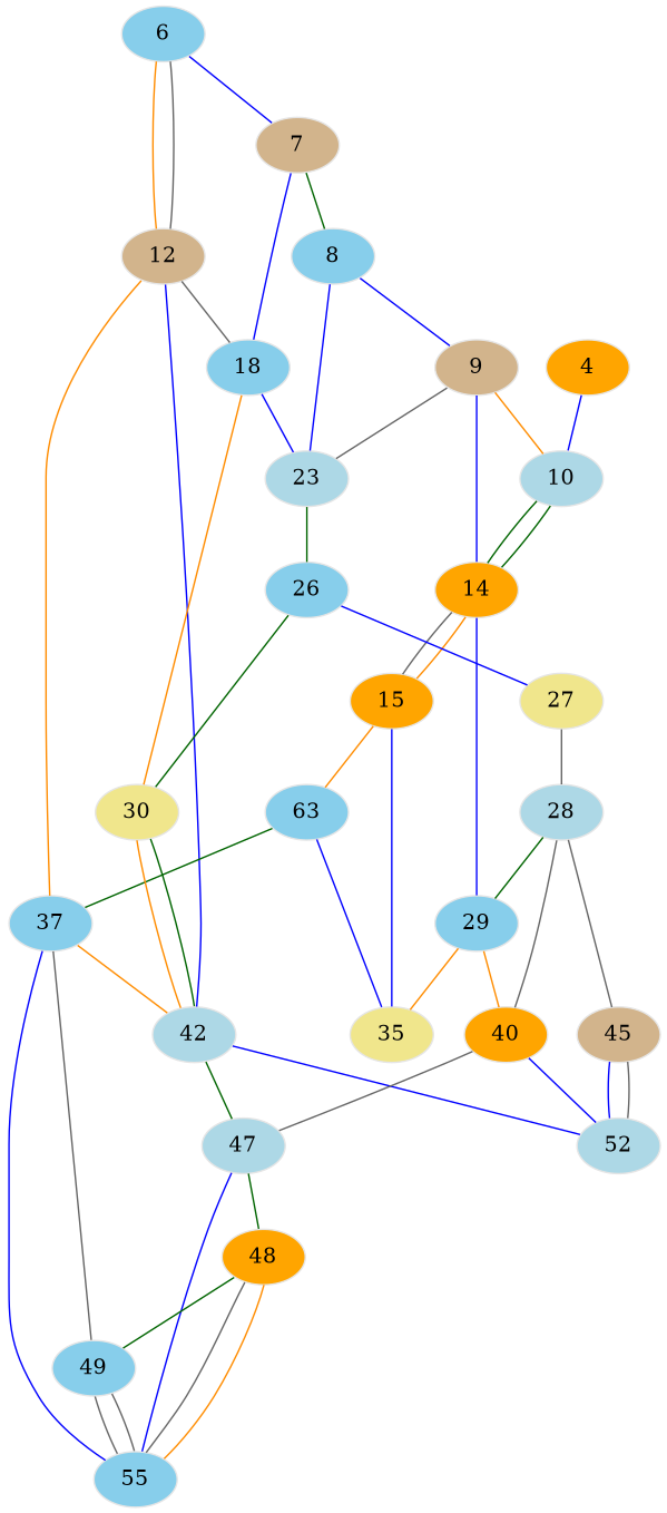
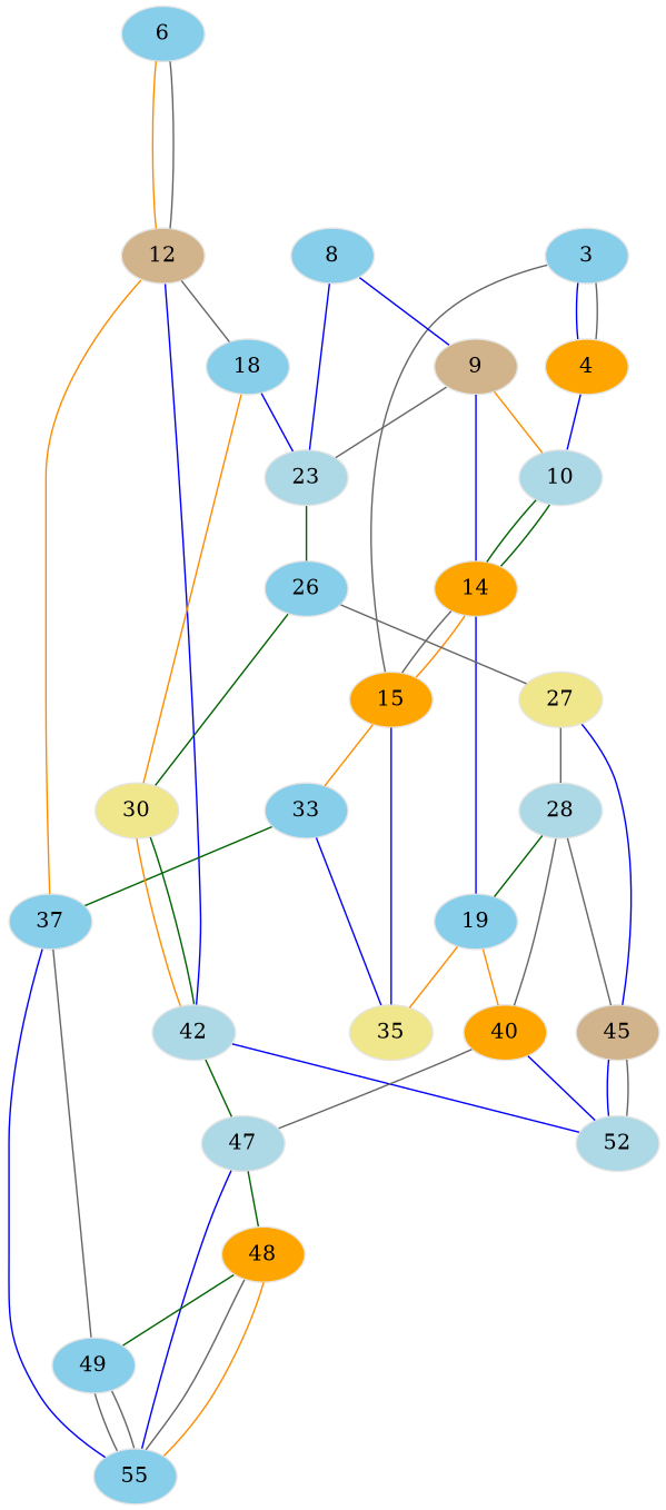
  graph {
    node [color=gray90 fillcolor=skyblue style=filled]
    edge [color=blue]
+   3 [super="+16"]
    4 [fillcolor=orange super="+5"]
    15 [fillcolor=orange super="+32"]
    12 [fillcolor=tan super="+13"]
    6
-   7 [fillcolor=tan super="+19"]
    18 [super="+24"]
    37 [super="+38"]
    42 [fillcolor=lightblue super="+51"]
    10 [fillcolor=lightblue super="+11"]
-   33 [super="+36" label=63]
+   33 [super="+36"]
    35 [fillcolor=khaki super="+43"]
    14 [fillcolor=orange super="+22"]
    8 [super="+20"]
    9 [fillcolor=tan super="+21"]
    23 [fillcolor=lightblue super="+25"]
    30 [fillcolor=khaki]
    26 [super="+31"]
-   29 [super="+34"]
+   29 [super="+34" label=19]
    49 [super="+50"]
    55 [super="+56"]
    47 [fillcolor=lightblue super="+54"]
    52 [fillcolor=lightblue super="+53"]
    40 [fillcolor=orange super="+41"]
    27 [fillcolor=khaki super="+44"]
    28 [fillcolor=lightblue super="+39"]
    45 [fillcolor=tan super="+46"]
    48 [fillcolor=orange]
+   3 -- 4
+   3 -- 4 [color=gray40]
+   3 -- 15 [color=gray40]
    4 -- 10 [weight=2]
    15 -- 33 [color=darkorange]
    15 -- 35
    12 -- 18 [color=gray40]
    12 -- 37 [color=darkorange]
    12 -- 42
    6 -- 12 [color=darkorange]
    6 -- 12 [color=gray40]
-   6 -- 7
-   7 -- 18
-   7 -- 8 [color=darkgreen weight=2]
    18 -- 23
    18 -- 30 [color=darkorange]
-   37 -- 42 [color=darkorange]
    37 -- 49 [color=gray40]
    37 -- 55
    42 -- 47 [color=darkgreen]
    42 -- 52
    10 -- 14 [color=darkgreen]
    10 -- 14 [color=darkgreen]
    33 -- 37 [color=darkgreen]
    33 -- 35
    14 -- 15 [color=gray40]
    14 -- 15 [color=darkorange]
    14 -- 29
    8 -- 9
    8 -- 23
    9 -- 10 [color=darkorange]
    9 -- 14
    9 -- 23 [color=gray40]
    23 -- 26 [color=darkgreen]
    30 -- 42 [color=darkorange]
    30 -- 42 [color=darkgreen]
    26 -- 30 [color=darkgreen]
-   26 -- 27 [weight=2]
+   26 -- 27 [color=gray40 weight=2]
    29 -- 35 [color=darkorange]
    29 -- 40 [color=darkorange]
    49 -- 55 [color=gray40]
    49 -- 55 [color=gray40]
    47 -- 55
    47 -- 48 [color=darkgreen]
    40 -- 47 [color=gray40]
    40 -- 52
    27 -- 28 [color=gray40]
+   27 -- 45
    28 -- 29 [color=darkgreen]
    28 -- 40 [color=gray40]
    28 -- 45 [color=gray40]
    45 -- 52 [weight=2]
    45 -- 52 [color=gray40]
    48 -- 49 [color=darkgreen]
    48 -- 55 [color=gray40]
    48 -- 55 [color=darkorange]
  }
